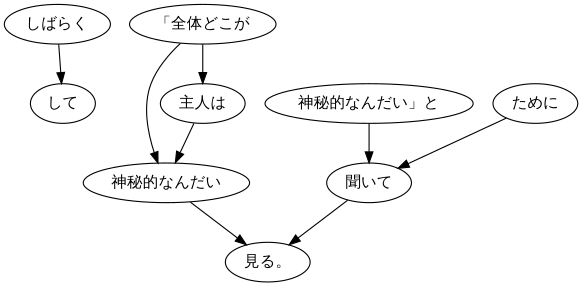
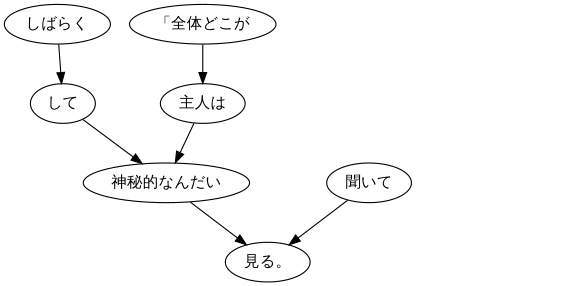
  digraph {
    n1 [label="しばらく"]
    n2 [label="して"]
    n3 [label="神秘的なんだい"]
    n4 [label="見る。"]
    n5 [label="主人は"]
    n6 [label="「全体どこが"]
-   n7 [label="神秘的なんだい」と"]
    n8 [label="聞いて"]
-   n9 [label="ために"]
    n1 -> n2
-   n6 -> n3
+   n2 -> n3
    n3 -> n4
    n5 -> n3
    n6 -> n5
-   n7 -> n8
    n8 -> n4
-   n9 -> n8
  }
